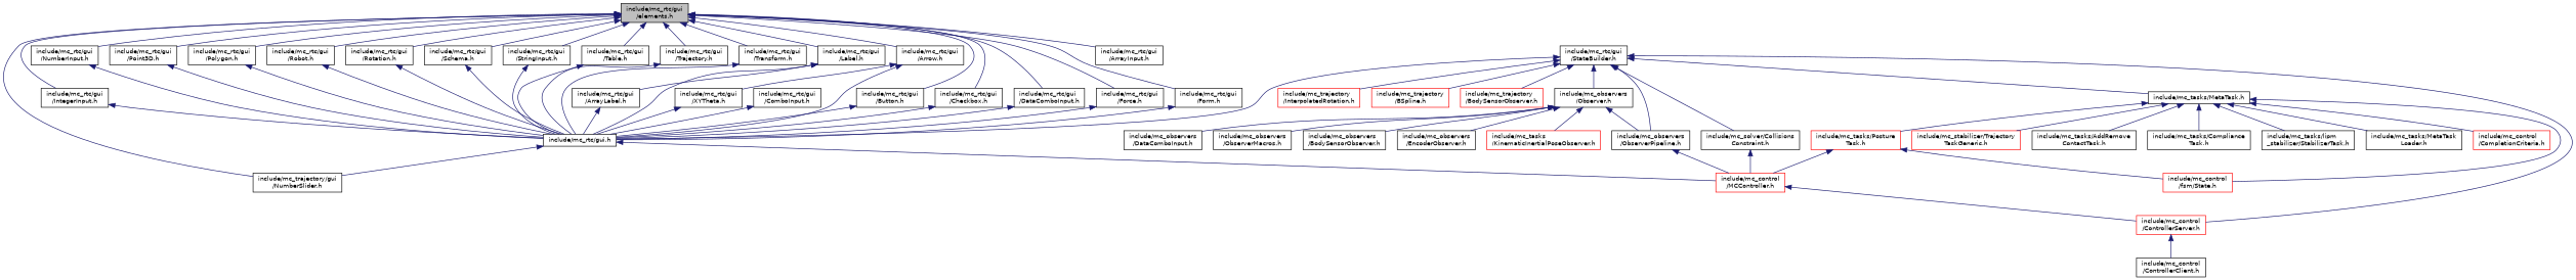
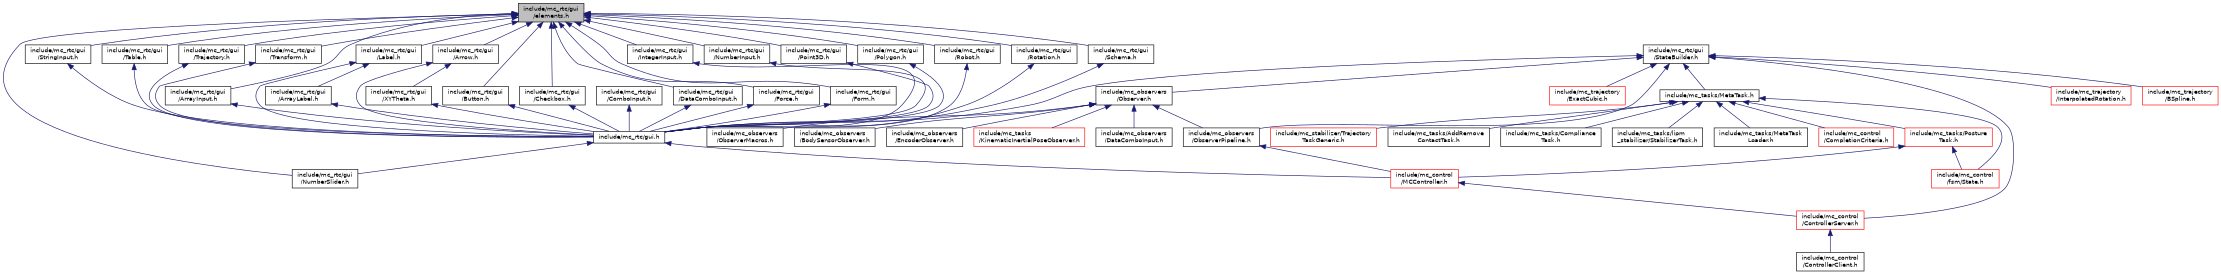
  digraph {
    node [color=black fillcolor=white fontname=Helvetica fontsize=10 shape=record style=filled]
    edge [color=midnightblue dir=back fontname=Helvetica fontsize=10 labelfontname=Helvetica labelfontsize=10 style=solid]
    n1 [fillcolor=grey75 fontcolor=black height=0.2 label="include/mc_rtc/gui\l/elements.h" width=0.4]
    n2 [height=0.2 label="include/mc_rtc/gui\l/ArrayInput.h" width=0.4]
    n3 [height=0.2 label="include/mc_rtc/gui\l/Label.h" width=0.4]
    n4 [height=0.2 label="include/mc_rtc/gui\l/Arrow.h" width=0.4]
    n5 [height=0.2 label="include/mc_rtc/gui\l/Button.h" width=0.4]
    n6 [height=0.2 label="include/mc_rtc/gui\l/Checkbox.h" width=0.4]
    n7 [height=0.2 label="include/mc_rtc/gui\l/DataComboInput.h" width=0.4]
    n8 [height=0.2 label="include/mc_rtc/gui\l/Force.h" width=0.4]
    n9 [height=0.2 label="include/mc_rtc/gui\l/Form.h" width=0.4]
    n10 [height=0.2 label="include/mc_rtc/gui\l/IntegerInput.h" width=0.4]
    n11 [height=0.2 label="include/mc_rtc/gui\l/NumberInput.h" width=0.4]
-   n12 [height=0.2 label="include/mc_trajectory/gui\l/NumberSlider.h" width=0.4]
+   n12 [height=0.2 label="include/mc_rtc/gui\l/NumberSlider.h" width=0.4]
    n13 [height=0.2 label="include/mc_rtc/gui\l/Point3D.h" width=0.4]
    n14 [height=0.2 label="include/mc_rtc/gui\l/Polygon.h" width=0.4]
    n15 [height=0.2 label="include/mc_rtc/gui\l/Robot.h" width=0.4]
    n16 [height=0.2 label="include/mc_rtc/gui\l/Rotation.h" width=0.4]
    n17 [height=0.2 label="include/mc_rtc/gui\l/Schema.h" width=0.4]
    n18 [height=0.2 label="include/mc_rtc/gui\l/StringInput.h" width=0.4]
    n19 [height=0.2 label="include/mc_rtc/gui\l/Table.h" width=0.4]
    n20 [height=0.2 label="include/mc_rtc/gui\l/Trajectory.h" width=0.4]
    n21 [height=0.2 label="include/mc_rtc/gui\l/Transform.h" width=0.4]
    n22 [height=0.2 label="include/mc_rtc/gui\l/StateBuilder.h" width=0.4]
    n23 [height=0.2 label="include/mc_tasks/MetaTask.h" width=0.4]
    n24 [color=red height=0.2 label="include/mc_control\l/ControllerServer.h" width=0.4]
    n25 [height=0.2 label="include/mc_observers\l/Observer.h" width=0.4]
    n26 [height=0.2 label="include/mc_observers\l/ObserverPipeline.h" width=0.4]
    n27 [height=0.2 label="include/mc_rtc/gui.h" width=0.4]
-   n28 [height=0.2 label="include/mc_solver/Collisions\lConstraint.h" width=0.4]
    n29 [color=red height=0.2 label="include/mc_trajectory\l/InterpolatedRotation.h" width=0.4]
    n30 [color=red height=0.2 label="include/mc_trajectory\l/BSpline.h" width=0.4]
-   n31 [color=red height=0.2 label="include/mc_trajectory\l/BodySensorObserver.h" width=0.4]
+   n31 [color=red height=0.2 label="include/mc_trajectory\l/ExactCubic.h" width=0.4]
    n32 [height=0.2 label="include/mc_rtc/gui\l/ArrayLabel.h" width=0.4]
    n33 [height=0.2 label="include/mc_rtc/gui\l/XYTheta.h" width=0.4]
    n34 [height=0.2 label="include/mc_rtc/gui\l/ComboInput.h" width=0.4]
    n35 [color=red height=0.2 label="include/mc_control\l/CompletionCriteria.h" width=0.4]
    n36 [color=red height=0.2 label="include/mc_tasks/Posture\lTask.h" width=0.4]
    n37 [color=red height=0.2 label="include/mc_control\l/fsm/State.h" width=0.4]
    n38 [color=red height=0.2 label="include/mc_stabilizer/Trajectory\lTaskGeneric.h" width=0.4]
    n39 [height=0.2 label="include/mc_tasks/AddRemove\lContactTask.h" width=0.4]
    n40 [height=0.2 label="include/mc_tasks/Compliance\lTask.h" width=0.4]
    n41 [height=0.2 label="include/mc_tasks/lipm\l_stabilizer/StabilizerTask.h" width=0.4]
    n42 [height=0.2 label="include/mc_tasks/MetaTask\lLoader.h" width=0.4]
    n43 [height=0.2 label="include/mc_control\l/ControllerClient.h" width=0.4]
    n44 [height=0.2 label="include/mc_observers\l/BodySensorObserver.h" width=0.4]
    n45 [height=0.2 label="include/mc_observers\l/EncoderObserver.h" width=0.4]
    n46 [color=red height=0.2 label="include/mc_tasks\l/KinematicInertialPoseObserver.h" width=0.4]
    n47 [height=0.2 label="include/mc_observers\l/DataComboInput.h" width=0.4]
    n48 [height=0.2 label="include/mc_observers\l/ObserverMacros.h" width=0.4]
    n49 [color=red height=0.2 label="include/mc_control\l/MCController.h" width=0.4]
    n1 -> n2
    n1 -> n3
    n1 -> n4
    n1 -> n5
    n1 -> n6
    n1 -> n7
    n1 -> n8
    n1 -> n9
    n1 -> n10
    n1 -> n11
    n1 -> n12
    n1 -> n13
    n1 -> n14
    n1 -> n15
    n1 -> n16
    n1 -> n17
    n1 -> n18
    n1 -> n19
    n1 -> n20
    n1 -> n21
+   n2 -> n27
    n3 -> n27
    n3 -> n32
    n4 -> n27
    n4 -> n33
    n5 -> n27
    n6 -> n27
    n7 -> n27
    n8 -> n27
    n9 -> n27
    n10 -> n27
    n11 -> n27
    n13 -> n27
    n14 -> n27
    n15 -> n27
    n16 -> n27
    n17 -> n27
    n18 -> n27
    n19 -> n27
    n20 -> n27
    n21 -> n27
    n22 -> n23
    n22 -> n24
    n22 -> n25
    n22 -> n26
    n22 -> n27
-   n22 -> n28
    n22 -> n29
    n22 -> n30
    n22 -> n31
    n23 -> n35
    n23 -> n36
    n23 -> n37
    n23 -> n38
    n23 -> n39
    n23 -> n40
    n23 -> n41
    n23 -> n42
    n24 -> n43
    n25 -> n26
    n25 -> n44
    n25 -> n45
    n25 -> n46
    n25 -> n47
    n25 -> n48
    n26 -> n49
    n27 -> n12
    n27 -> n49
-   n28 -> n49
    n32 -> n27
    n33 -> n27
    n34 -> n27
    n36 -> n37
    n36 -> n49
    n49 -> n24
  }
